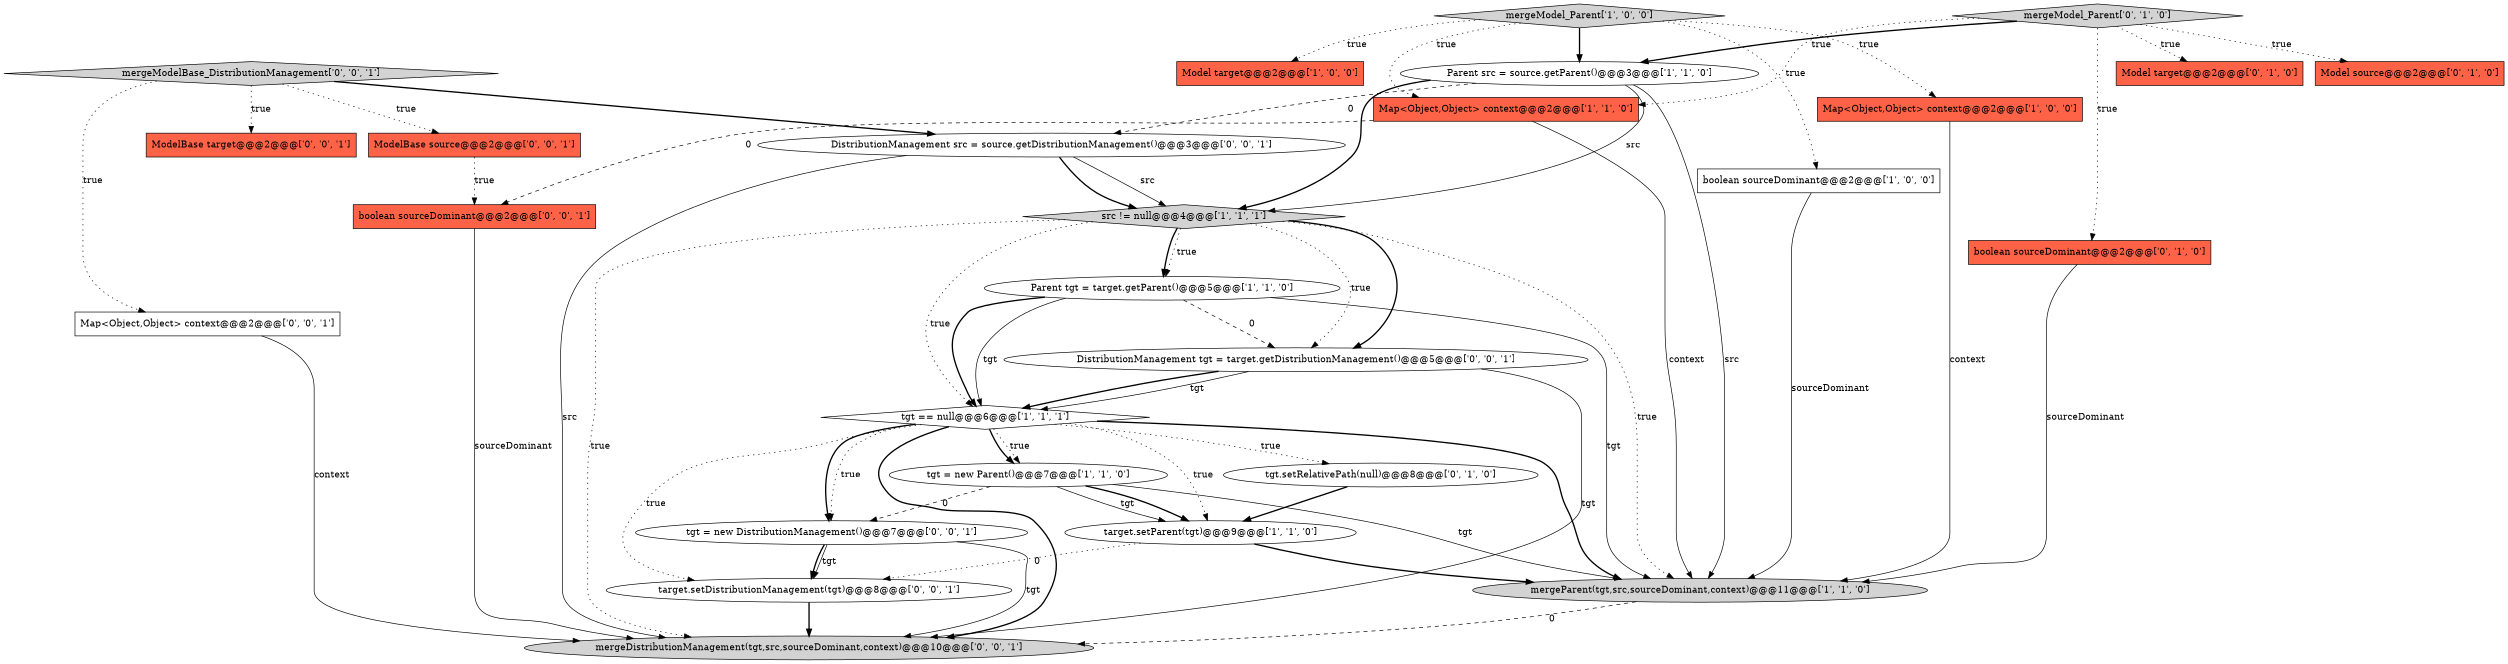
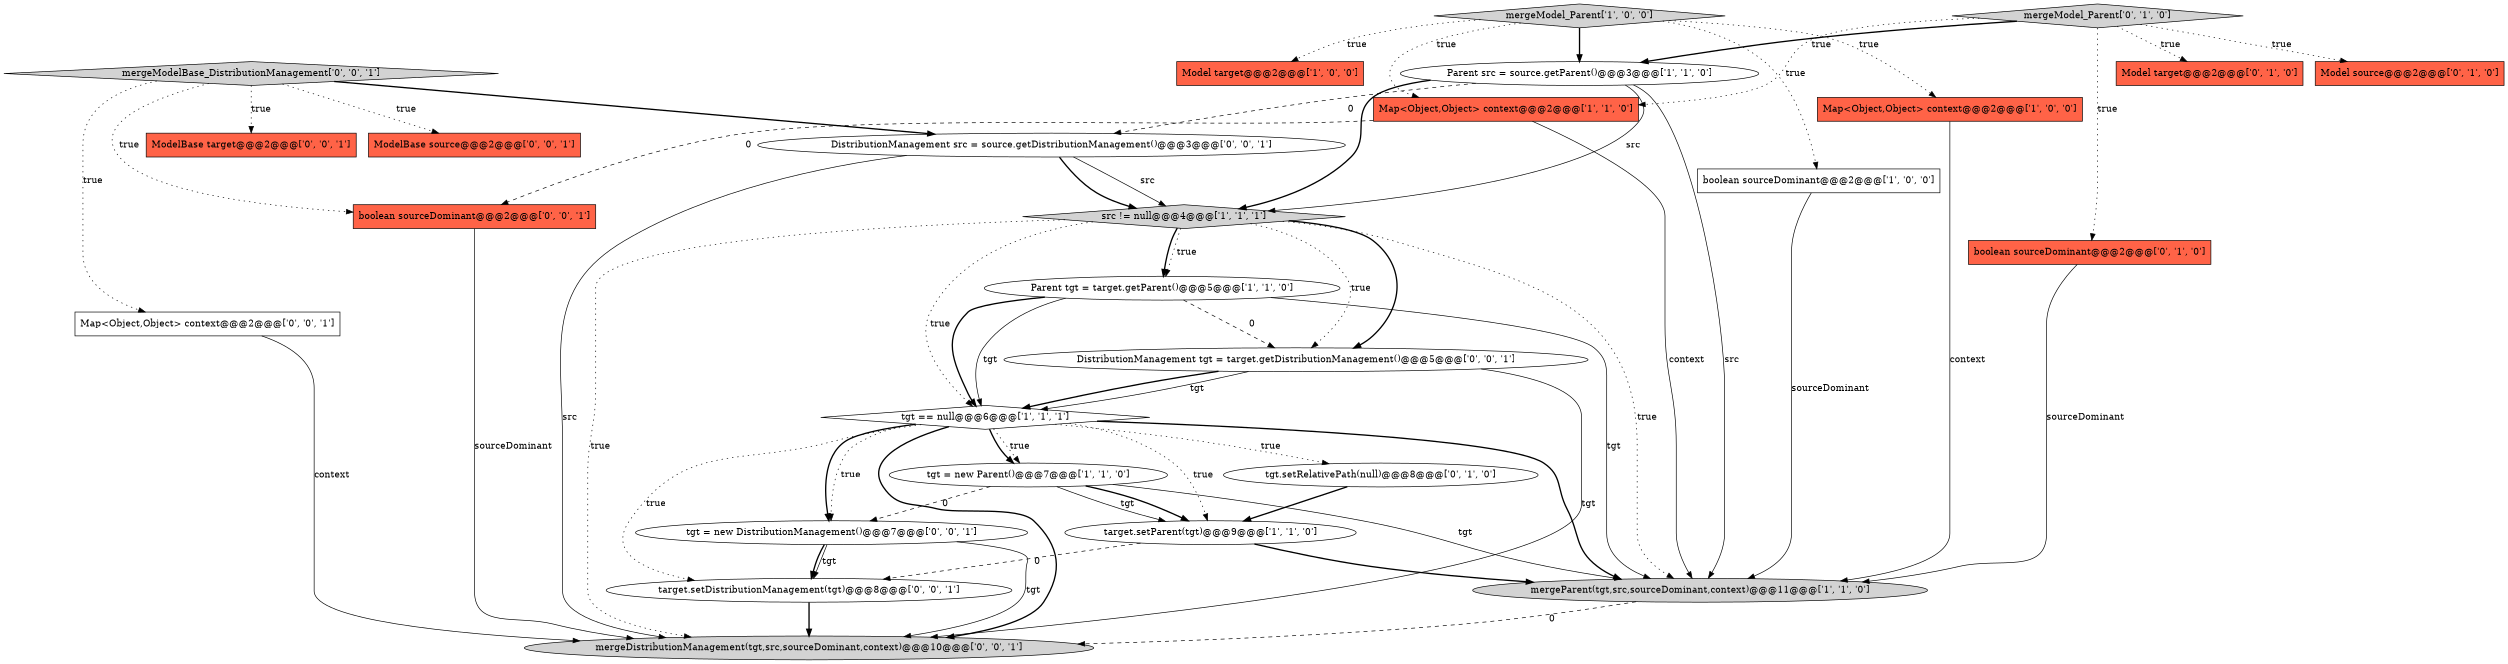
  digraph {
    fontname="DejaVu Serif"
    node [fillcolor=white fontname="DejaVu Serif" shape=box style=filled]
    edge [fontname="DejaVu Serif" style=dotted]
    n1 [fillcolor=tomato label="Map<Object,Object> context@@@2@@@['1', '1', '0']"]
    n2 [fillcolor=tomato label="boolean sourceDominant@@@2@@@['0', '0', '1']"]
    n3 [fillcolor=lightgray label="mergeParent(tgt,src,sourceDominant,context)@@@11@@@['1', '1', '0']" shape=ellipse]
    n4 [fillcolor=lightgray label="mergeDistributionManagement(tgt,src,sourceDominant,context)@@@10@@@['0', '0', '1']" shape=ellipse]
    n5 [label="DistributionManagement tgt = target.getDistributionManagement()@@@5@@@['0', '0', '1']" shape=ellipse]
    n6 [label="tgt == null@@@6@@@['1', '1', '1']" shape=diamond]
    n7 [label="tgt = new Parent()@@@7@@@['1', '1', '0']" shape=ellipse]
    n8 [label="target.setParent(tgt)@@@9@@@['1', '1', '0']" shape=ellipse]
    n9 [label="tgt = new DistributionManagement()@@@7@@@['0', '0', '1']" shape=ellipse]
    n10 [label="tgt.setRelativePath(null)@@@8@@@['0', '1', '0']" shape=ellipse]
    n11 [label="target.setDistributionManagement(tgt)@@@8@@@['0', '0', '1']" shape=ellipse]
    n12 [fillcolor=lightgray label="mergeModelBase_DistributionManagement['0', '0', '1']" shape=diamond]
    n13 [fillcolor=tomato label="ModelBase target@@@2@@@['0', '0', '1']"]
    n14 [label="Map<Object,Object> context@@@2@@@['0', '0', '1']"]
    n15 [fillcolor=tomato label="ModelBase source@@@2@@@['0', '0', '1']"]
    n16 [label="DistributionManagement src = source.getDistributionManagement()@@@3@@@['0', '0', '1']" shape=ellipse]
    n17 [fillcolor=lightgray label="src != null@@@4@@@['1', '1', '1']" shape=diamond]
    n18 [fillcolor=tomato label="Model target@@@2@@@['0', '1', '0']"]
    n19 [fillcolor=tomato label="boolean sourceDominant@@@2@@@['0', '1', '0']"]
    n20 [fillcolor=tomato label="Model source@@@2@@@['0', '1', '0']"]
    n21 [label="Parent tgt = target.getParent()@@@5@@@['1', '1', '0']" shape=ellipse]
    n22 [fillcolor=lightgray label="mergeModel_Parent['1', '0', '0']" shape=diamond]
    n23 [fillcolor=tomato label="Model target@@@2@@@['1', '0', '0']"]
    n24 [label="Parent src = source.getParent()@@@3@@@['1', '1', '0']" shape=ellipse]
    n25 [fillcolor=tomato label="Map<Object,Object> context@@@2@@@['1', '0', '0']"]
    n26 [label="boolean sourceDominant@@@2@@@['1', '0', '0']"]
    n27 [fillcolor=lightgray label="mergeModel_Parent['0', '1', '0']" shape=diamond]
    n1 -> n2 [label=0 style=dashed]
    n1 -> n3 [label=context style=solid]
    n2 -> n4 [label=sourceDominant style=solid]
    n3 -> n4 [label=0 style=dashed]
    n5 -> n4 [label=tgt style=solid]
    n5 -> n6 [label=tgt style=solid]
    n5 -> n6 [style=bold]
    n6 -> n3 [style=bold]
    n6 -> n4 [style=bold]
    n6 -> n7 [label=true]
    n6 -> n7 [style=bold]
    n6 -> n8 [label=true]
    n6 -> n9 [label=true]
    n6 -> n9 [style=bold]
    n6 -> n10 [label=true]
    n6 -> n11 [label=true]
    n7 -> n3 [label=tgt style=solid]
    n7 -> n8 [label=tgt style=solid]
    n7 -> n8 [style=bold]
    n7 -> n9 [label=0 style=dashed]
    n8 -> n3 [style=bold]
-   n8 -> n11 [label=0]
+   n8 -> n11 [label=0 style=dashed]
    n9 -> n4 [label=tgt style=solid]
    n9 -> n11 [style=bold]
    n9 -> n11 [label=tgt style=solid]
    n10 -> n8 [style=bold]
    n11 -> n4 [style=bold]
-   n15 -> n2 [label=true]
+   n12 -> n2 [label=true]
    n12 -> n13 [label=true]
    n12 -> n14 [label=true]
    n12 -> n15 [label=true]
    n12 -> n16 [style=bold]
    n14 -> n4 [label=context style=solid]
    n16 -> n4 [label=src style=solid]
    n16 -> n17 [label=src style=solid]
    n16 -> n17 [style=bold]
    n17 -> n3 [label=true]
    n17 -> n4 [label=true]
    n17 -> n5 [style=bold]
    n17 -> n5 [label=true]
    n17 -> n6 [label=true]
    n17 -> n21 [label=true]
    n17 -> n21 [style=bold]
    n19 -> n3 [label=sourceDominant style=solid]
    n21 -> n3 [label=tgt style=solid]
    n21 -> n5 [label=0 style=dashed]
    n21 -> n6 [style=bold]
    n21 -> n6 [label=tgt style=solid]
    n22 -> n1 [label=true]
    n22 -> n23 [label=true]
    n22 -> n24 [style=bold]
    n22 -> n25 [label=true]
    n22 -> n26 [label=true]
    n24 -> n3 [label=src style=solid]
    n24 -> n16 [label=0 style=dashed]
    n24 -> n17 [style=bold]
    n24 -> n17 [label=src style=solid]
    n25 -> n3 [label=context style=solid]
    n26 -> n3 [label=sourceDominant style=solid]
    n27 -> n1 [label=true]
    n27 -> n18 [label=true]
    n27 -> n19 [label=true]
    n27 -> n20 [label=true]
    n27 -> n24 [style=bold]
  }
